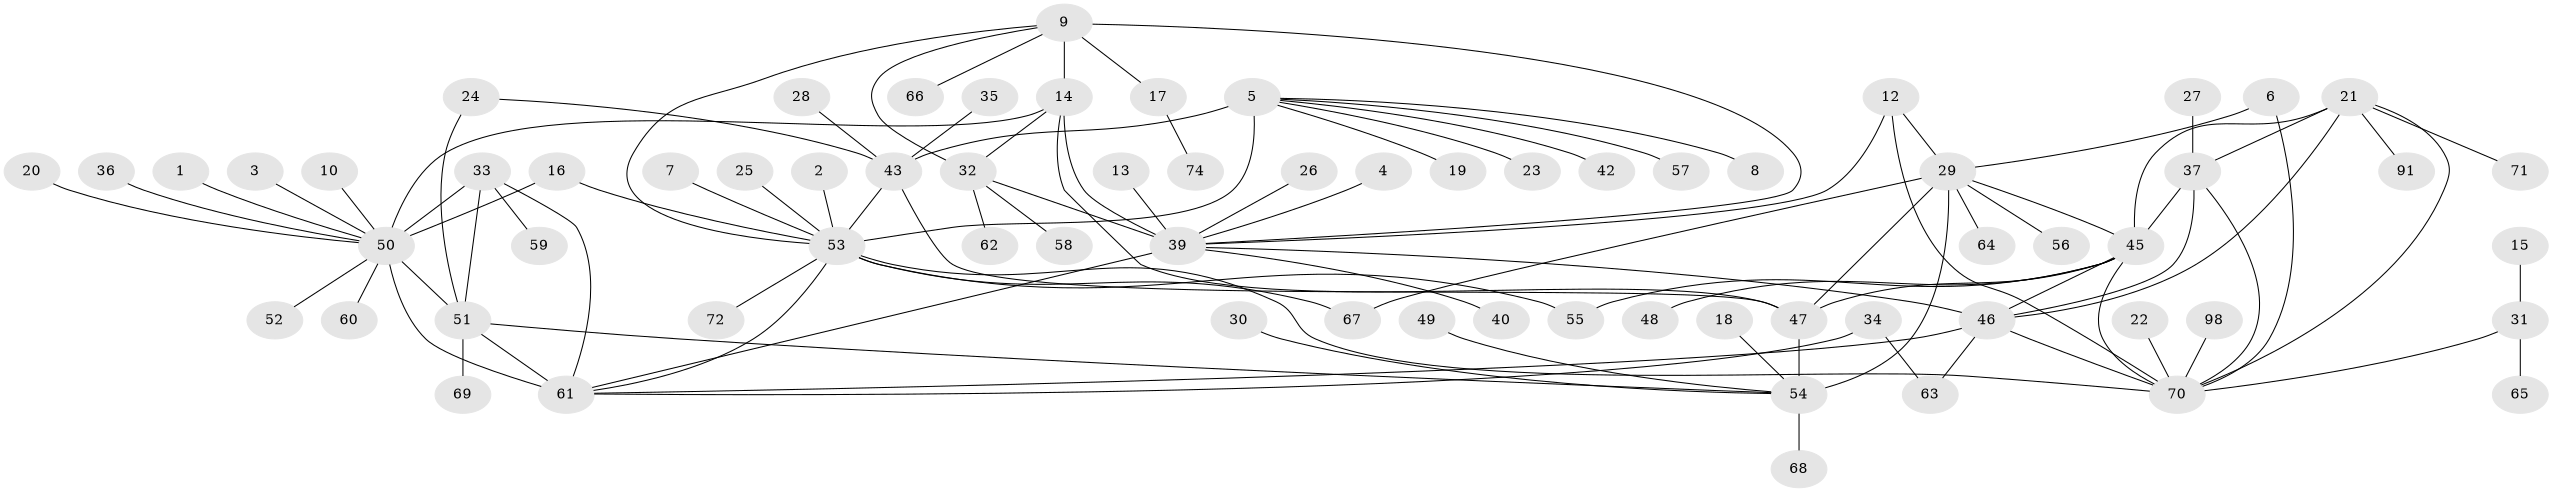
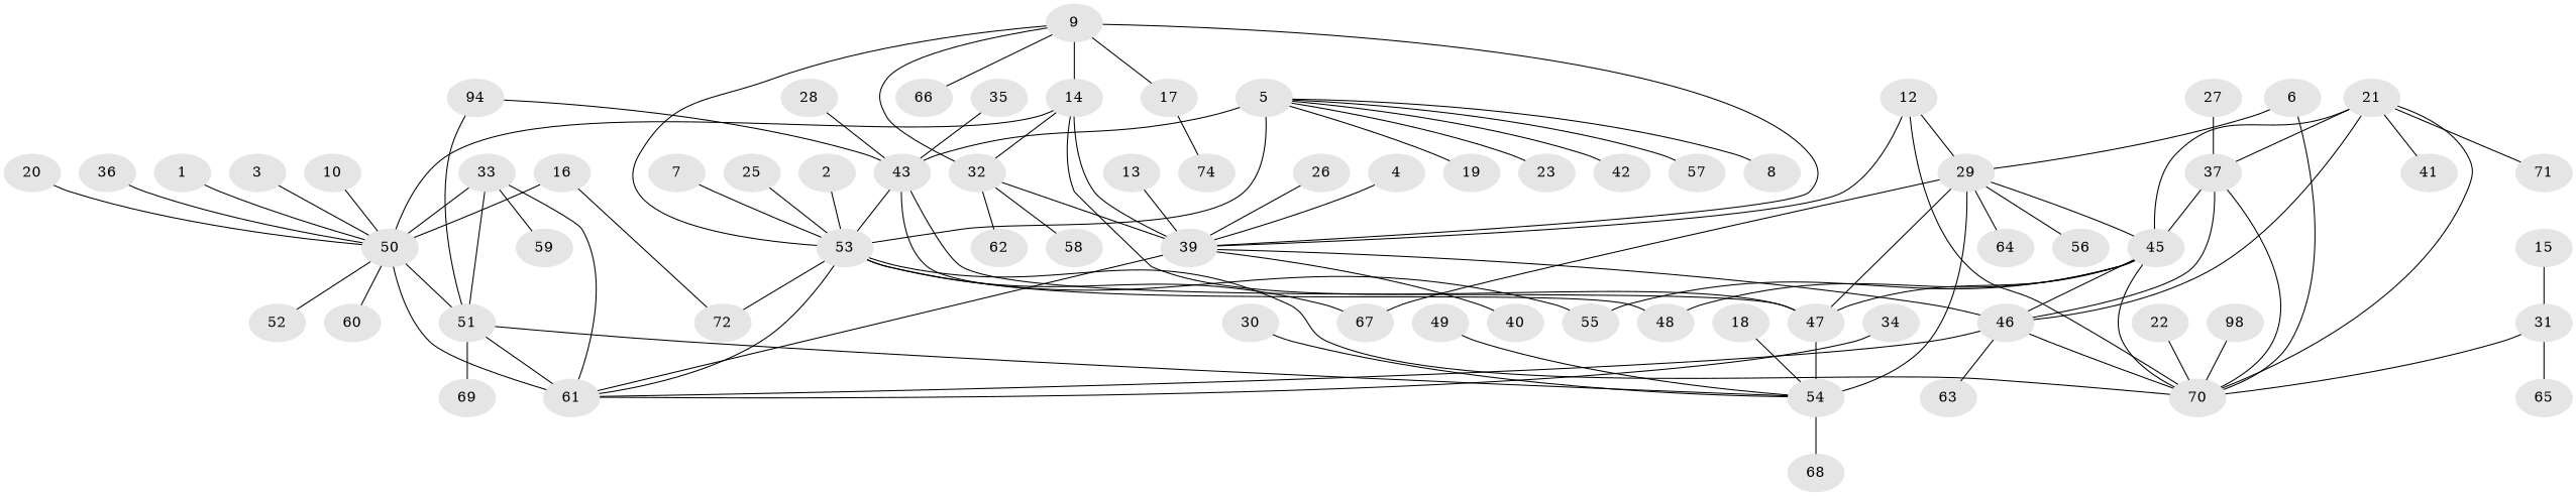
  graph {
    node [color=gray90 style=filled]
    edge [weight=1.0]
    1
    50
    51
    61
    52
    60
    2
    53
    70
    67
    55
    72
    3
    4
    39
    46
    40
    5
    8
    19
    23
    42
    43
    57
    47
    48
    6
    29
    54
    45
    56
    64
    7
    9
    14
    17
    32
    66
    n39 [label=74]
    58
    62
    10
    12
    13
    15
    31
    65
    16
    18
    68
    20
    21
    37
-   41 [label=91]
+   41
    71
    63
    22
-   24
+   24 [label=94]
    69
    25
    26
    27
    28
    30
    33
    59
    34
    35
    36
    n70 [label=98]
    49
    1 -- 50
    50 -- 51 [weight=4.0]
    50 -- 61 [weight=4.0]
    50 -- 52
    50 -- 60
    51 -- 61
    51 -- 54
    51 -- 69
    2 -- 53
    53 -- 61
    53 -- 70
    53 -- 67
    53 -- 55
    53 -- 72
    3 -- 50
    4 -- 39
    39 -- 61
    39 -- 46 [weight=2.0]
    39 -- 40
    46 -- 61
    46 -- 70 [weight=2.0]
    46 -- 63
    5 -- 53 [weight=8.0]
    5 -- 8
    5 -- 19
    5 -- 23
    5 -- 42
    5 -- 43 [weight=4.0]
    5 -- 57
    43 -- 53 [weight=2.0]
    43 -- 47
+   43 -- 48
    47 -- 54 [weight=2.0]
    6 -- 70
    6 -- 29
    29 -- 67
    29 -- 47 [weight=8.0]
    29 -- 54 [weight=4.0]
    29 -- 45
    29 -- 56
    29 -- 64
    54 -- 68
    45 -- 70
    45 -- 55
    45 -- 46 [weight=2.0]
    45 -- 47
    45 -- 48
    7 -- 53
    9 -- 53
    9 -- 39 [weight=3.0]
    9 -- 14
    9 -- 17
    9 -- 32 [weight=2.0]
    9 -- 66
    14 -- 50
    14 -- 39 [weight=3.0]
    14 -- 47
    14 -- 32 [weight=2.0]
    17 -- n39
    32 -- 39 [weight=6.0]
    32 -- 58
    32 -- 62
    10 -- 50
    12 -- 70
    12 -- 39
    12 -- 29
    13 -- 39
    15 -- 31
    31 -- 70
    31 -- 65
    16 -- 50
-   16 -- 53
+   16 -- 72
    18 -- 54
    20 -- 50
    21 -- 70
    21 -- 46 [weight=2.0]
    21 -- 45
    21 -- 37 [weight=2.0]
    21 -- 41
    21 -- 71
    37 -- 70 [weight=2.0]
    37 -- 46 [weight=4.0]
    37 -- 45 [weight=2.0]
    22 -- 70
    24 -- 51
    24 -- 43
    25 -- 53
    26 -- 39
    27 -- 37
    28 -- 43
    30 -- 54
    33 -- 50 [weight=4.0]
    33 -- 51
    33 -- 61
    33 -- 59
    34 -- 61
-   34 -- 63
    35 -- 43
    36 -- 50
    n70 -- 70
    49 -- 54
  }
